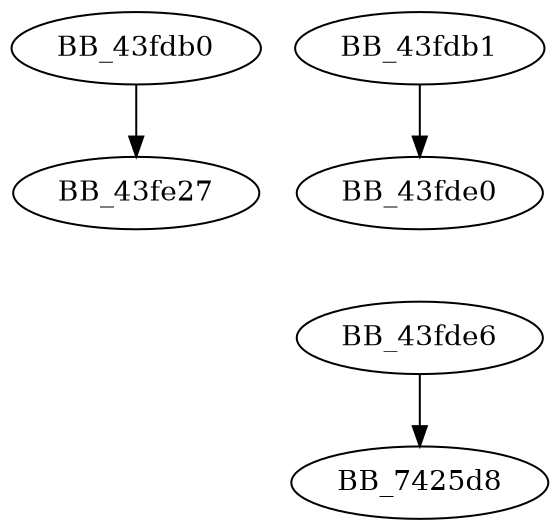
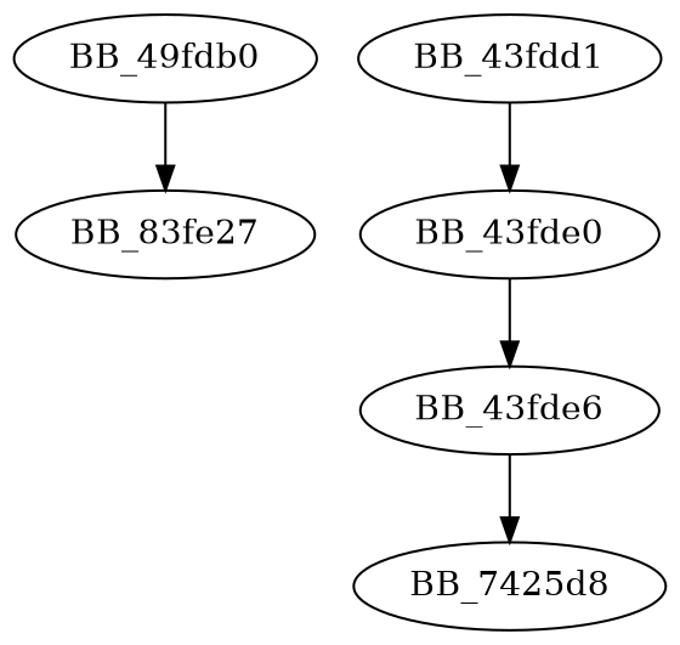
  digraph {
-   BB_43fdb0
-   BB_43fe27
-   BB_43fdd1 [label=BB_43fdb1]
+   BB_43fdb0 [label=BB_49fdb0]
+   BB_43fe27 [label=BB_83fe27]
+   BB_43fdd1
    BB_43fde0
    BB_43fde6
    n6 [label=BB_7425d8]
    BB_43fdb0 -> BB_43fe27
    BB_43fdd1 -> BB_43fde0
+   BB_43fde0 -> BB_43fde6
    BB_43fde6 -> n6
  }
